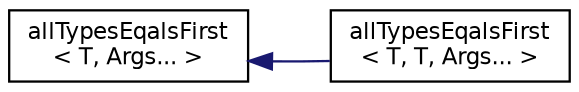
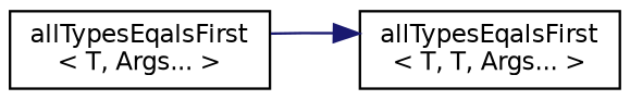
  digraph {
    rankdir=LR
    node [color=black fillcolor=white fontname=Helvetica fontsize=10 shape=record style=filled]
    n1 [height=0.2 label="allTypesEqalsFirst\l\< T, Args... \>" width=0.4]
    n2 [height=0.2 label="allTypesEqalsFirst\l\< T, T, Args... \>" width=0.4]
-   n1 -> n2 [color=midnightblue dir=back fontname=Helvetica fontsize=10 labelfontname=Helvetica labelfontsize=10 style=solid]
+   n2 -> n1 [color=midnightblue dir=back fontname=Helvetica fontsize=10 labelfontname=Helvetica labelfontsize=10 style=solid]
  }
